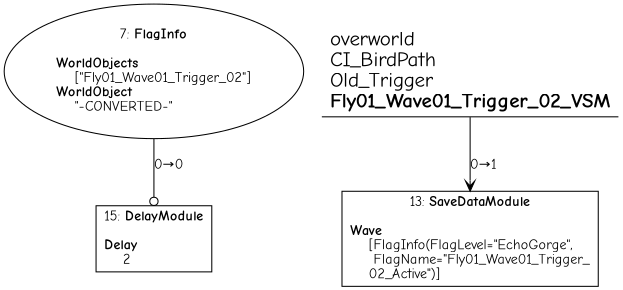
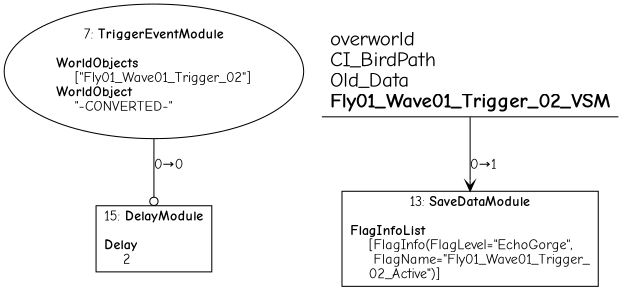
  digraph {
    fontname="Comic Neue"
    splines=spline
    node [fontname="Comic Neue" shape=box]
    edge [fontname="Comic Neue"]
-   n1 [label=<7: <b>FlagInfo</b><br/><br/><b>WorldObjects</b><br align="left"/>    [&quot;Fly01_Wave01_Trigger_02&quot;]<br align="left"/><b>WorldObject</b><br align="left"/>    &quot;-CONVERTED-&quot;<br align="left"/>> shape=oval]
+   n1 [label=<7: <b>TriggerEventModule</b><br/><br/><b>WorldObjects</b><br align="left"/>    [&quot;Fly01_Wave01_Trigger_02&quot;]<br align="left"/><b>WorldObject</b><br align="left"/>    &quot;-CONVERTED-&quot;<br align="left"/>> shape=oval]
    n2 [label=<15: <b>DelayModule</b><br/><br/><b>Delay</b><br align="left"/>    2<br align="left"/>>]
-   n3 [label=<13: <b>SaveDataModule</b><br/><br/><b>Wave</b><br align="left"/>    [FlagInfo(FlagLevel=&quot;EchoGorge&quot;,<br align="left"/>     FlagName=&quot;Fly01_Wave01_Trigger_<br align="left"/>    02_Active&quot;)]<br align="left"/>>]
-   n4 [label=<<font point-size="20">overworld<br align="left"/>CI_BirdPath<br align="left"/>Old_Trigger<br align="left"/><b>Fly01_Wave01_Trigger_02_VSM</b><br align="left"/></font>> shape=underline]
+   n3 [label=<13: <b>SaveDataModule</b><br/><br/><b>FlagInfoList</b><br align="left"/>    [FlagInfo(FlagLevel=&quot;EchoGorge&quot;,<br align="left"/>     FlagName=&quot;Fly01_Wave01_Trigger_<br align="left"/>    02_Active&quot;)]<br align="left"/>>]
+   n4 [label=<<font point-size="20">overworld<br align="left"/>CI_BirdPath<br align="left"/>Old_Data<br align="left"/><b>Fly01_Wave01_Trigger_02_VSM</b><br align="left"/></font>> shape=underline]
    n1 -> n2 [arrowhead=odot label="0→0"]
    n4 -> n3 [arrowhead=vee label="0→1"]
  }
